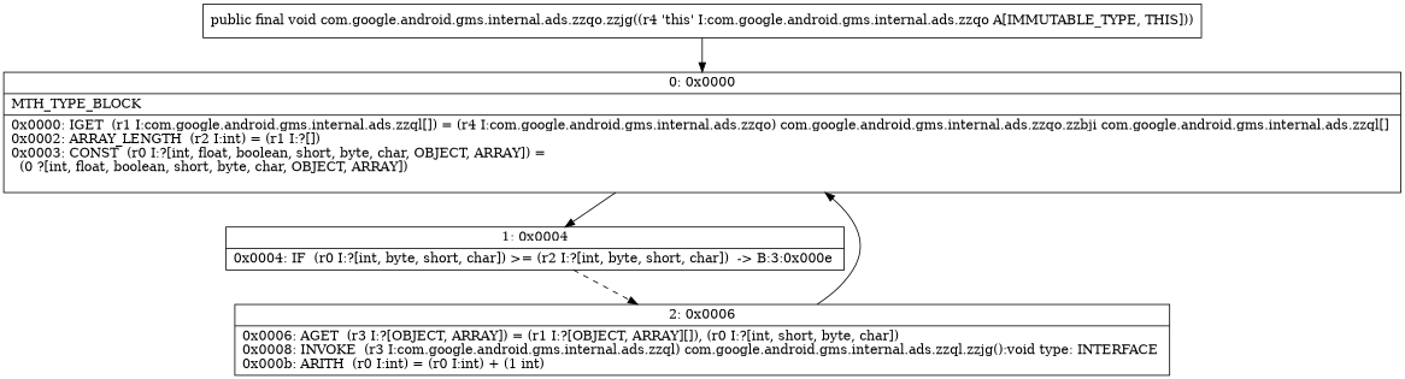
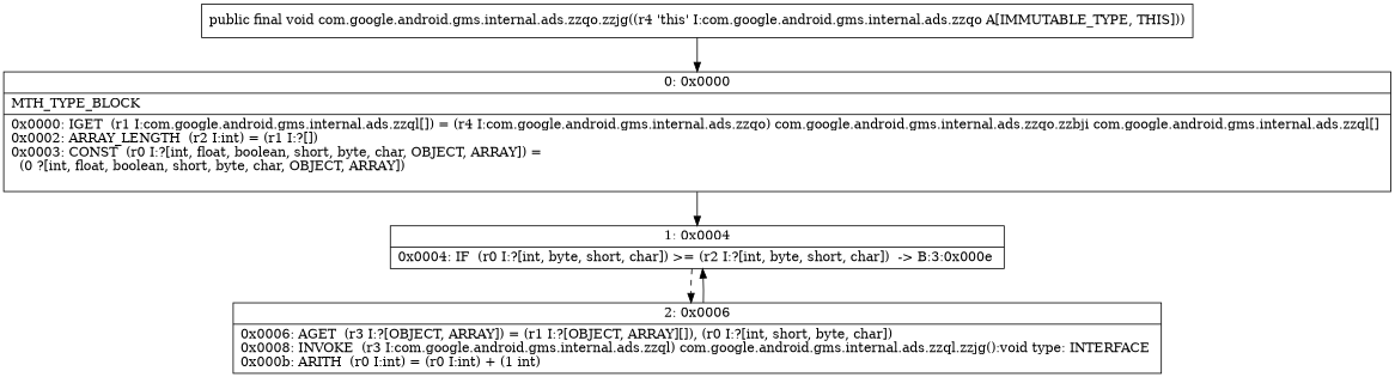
  digraph {
    node [shape=record]
    n1 [label="{0\:\ 0x0000|MTH_TYPE_BLOCK\l|0x0000: IGET  (r1 I:com.google.android.gms.internal.ads.zzql[]) = (r4 I:com.google.android.gms.internal.ads.zzqo) com.google.android.gms.internal.ads.zzqo.zzbji com.google.android.gms.internal.ads.zzql[] \l0x0002: ARRAY_LENGTH  (r2 I:int) = (r1 I:?[]) \l0x0003: CONST  (r0 I:?[int, float, boolean, short, byte, char, OBJECT, ARRAY]) = \l  (0 ?[int, float, boolean, short, byte, char, OBJECT, ARRAY])\l \l}"]
    n2 [label="{1\:\ 0x0004|0x0004: IF  (r0 I:?[int, byte, short, char]) \>= (r2 I:?[int, byte, short, char])  \-\> B:3:0x000e \l}"]
    n3 [label="{2\:\ 0x0006|0x0006: AGET  (r3 I:?[OBJECT, ARRAY]) = (r1 I:?[OBJECT, ARRAY][]), (r0 I:?[int, short, byte, char]) \l0x0008: INVOKE  (r3 I:com.google.android.gms.internal.ads.zzql) com.google.android.gms.internal.ads.zzql.zzjg():void type: INTERFACE \l0x000b: ARITH  (r0 I:int) = (r0 I:int) + (1 int) \l}"]
    n4 [label="{public final void com.google.android.gms.internal.ads.zzqo.zzjg((r4 'this' I:com.google.android.gms.internal.ads.zzqo A[IMMUTABLE_TYPE, THIS])) }"]
    n1 -> n2
    n2 -> n3 [style=dashed]
-   n3 -> n1
+   n3 -> n2
    n4 -> n1
  }
